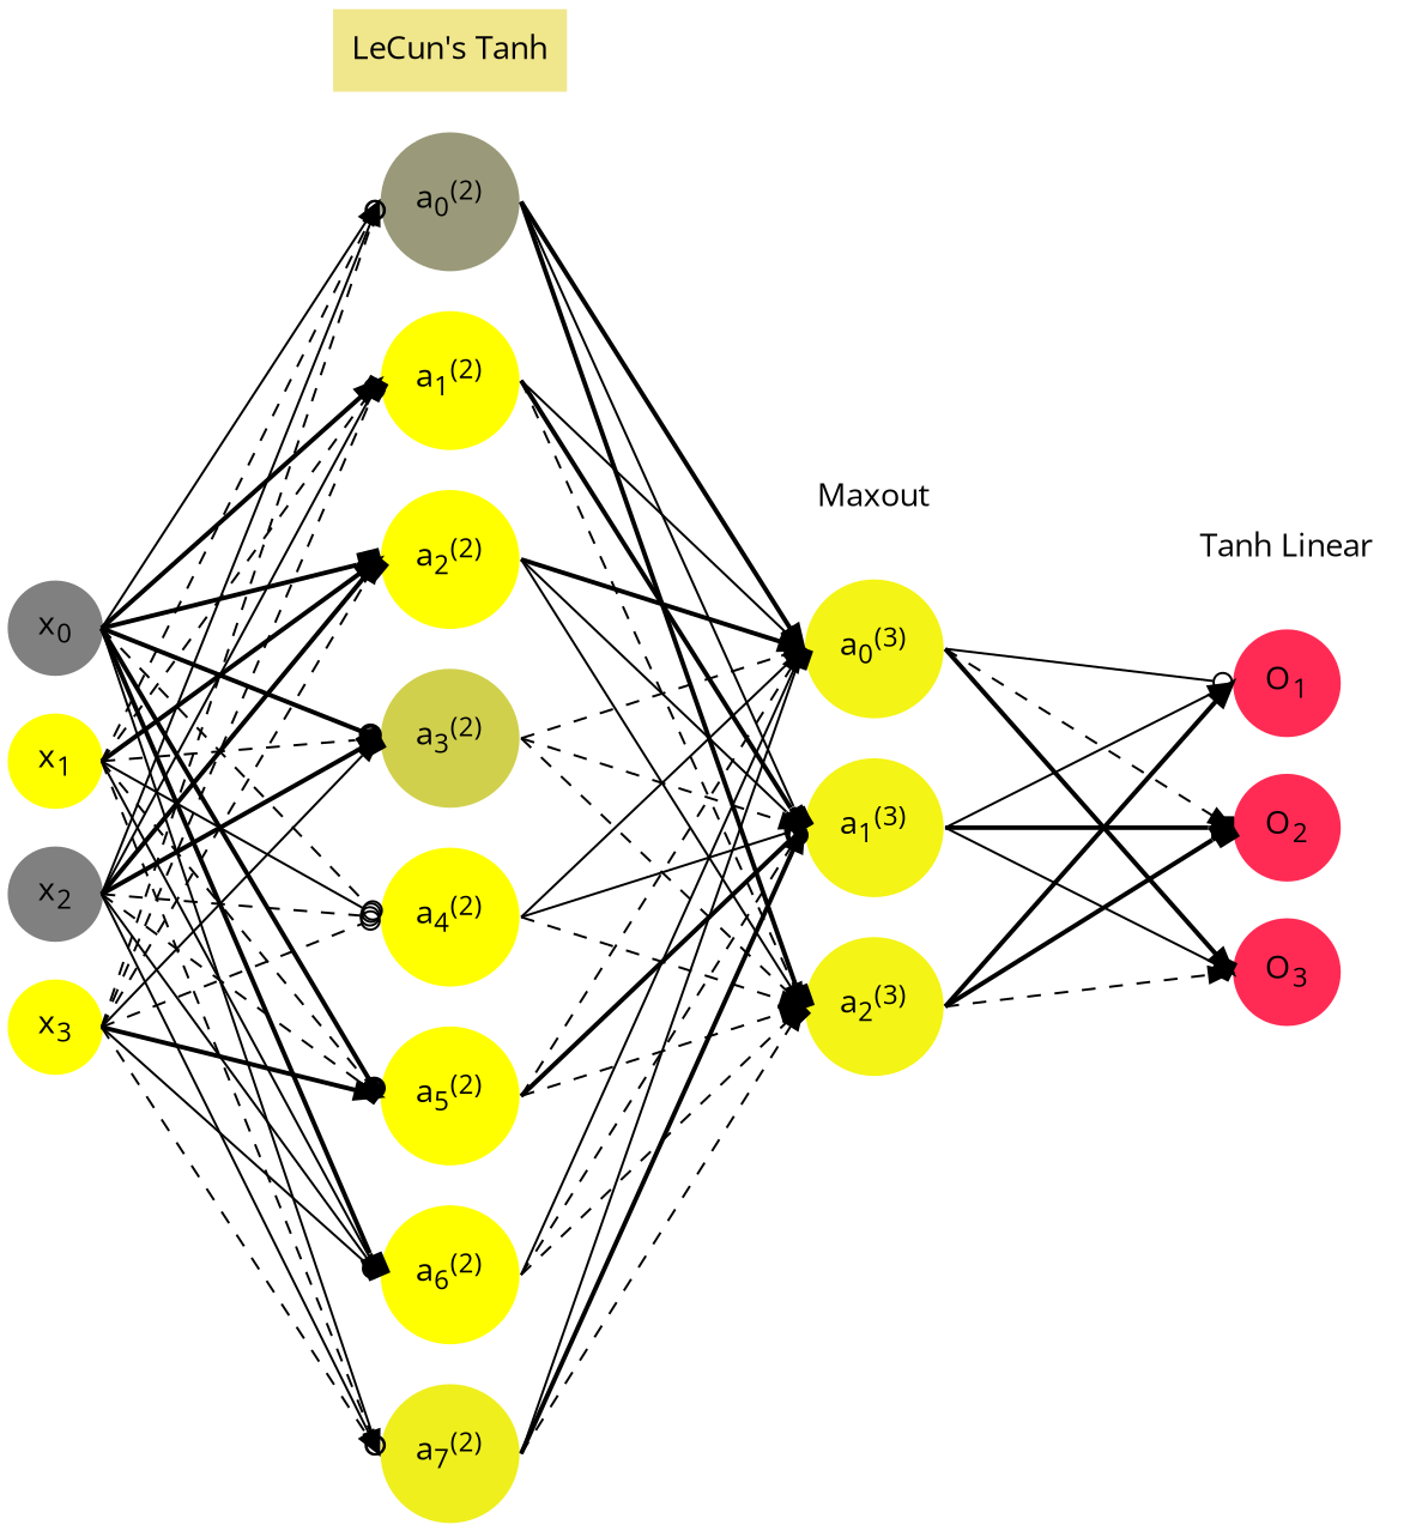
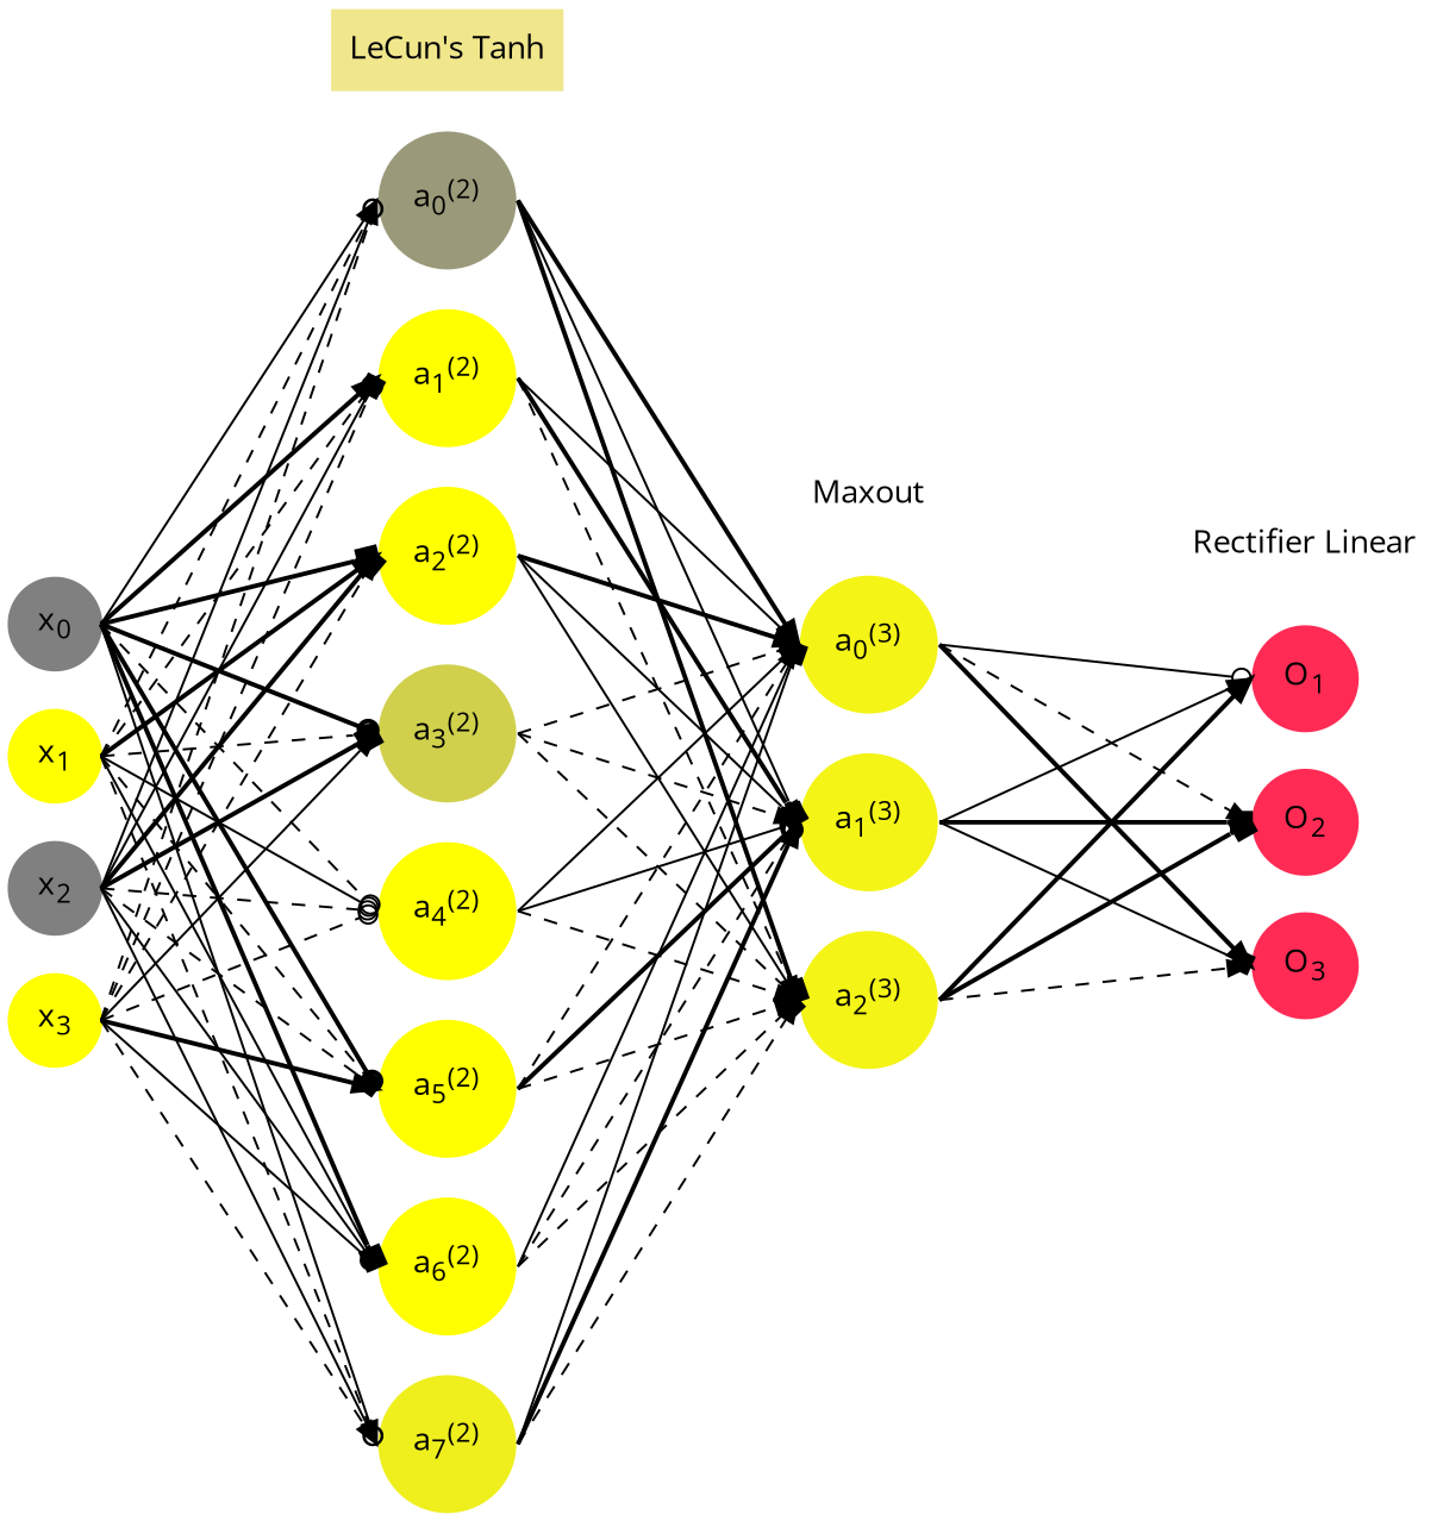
  digraph {
    rankdir=LR
    ranksep=1.4
    splines=false
    fontname="Open Sans"
    node [fillcolor="0.1667, 0.909287, 0.954643" shape=circle style=filled fontname="Open Sans"]
    edge [headport=w style=dashed tailport=e fontname="Open Sans" arrowhead=normal]
    n1 [color="0.1667, 0.0, 0.5" fillcolor="0.1667, 0.0, 0.5" label=<x<sub>0</sub>>]
    n2 [color="0.1667, 1.0, 1.0" fillcolor="0.1667, 1.0, 1.0" label=<x<sub>1</sub>>]
    n3 [color="0.1667, 0.0, 0.5" fillcolor="0.1667, 0.0, 0.5" label=<x<sub>2</sub>>]
    n4 [color="0.1667, 1.0, 1.0" fillcolor="0.1667, 1.0, 1.0" label=<x<sub>3</sub>>]
    n5 [color="0.1667, 0.207042, 0.603521" fillcolor="0.1667, 0.207042, 0.603521" label=<a<sub>0</sub><sup>(2)</sup>>]
    n6 [color="0.1667, 1.214154, 1.107077" fillcolor="0.1667, 1.214154, 1.107077" label=<a<sub>1</sub><sup>(2)</sup>>]
    n7 [color="0.1667, 1.116237, 1.058118" fillcolor="0.1667, 1.116237, 1.058118" label=<a<sub>2</sub><sup>(2)</sup>>]
    n8 [color="0.1667, 0.627294, 0.813647" fillcolor="0.1667, 0.627294, 0.813647" label=<a<sub>3</sub><sup>(2)</sup>>]
    n9 [color="0.1667, 1.346370, 1.173185" fillcolor="0.1667, 1.346370, 1.173185" label=<a<sub>4</sub><sup>(2)</sup>>]
    n10 [color="0.1667, 1.216522, 1.108261" fillcolor="0.1667, 1.216522, 1.108261" label=<a<sub>5</sub><sup>(2)</sup>>]
    n11 [color="0.1667, 1.330674, 1.165337" fillcolor="0.1667, 1.330674, 1.165337" label=<a<sub>6</sub><sup>(2)</sup>>]
    n12 [color="0.1667, 0.872272, 0.936136" fillcolor="0.1667, 0.872272, 0.936136" label=<a<sub>7</sub><sup>(2)</sup>>]
    n13 [color="0.1667, 0.909287, 0.954643" label=<a<sub>0</sub><sup>(3)</sup>>]
    n14 [color="0.1667, 0.909287, 0.954643" label=<a<sub>1</sub><sup>(3)</sup>>]
    n15 [color="0.1667, 0.909287, 0.954643" label=<a<sub>2</sub><sup>(3)</sup>>]
    n16 [color="0.9667, 0.83, 1.0" fillcolor="0.9667, 0.83, 1.0" label=<O<sub>1</sub>>]
    n17 [color="0.9667, 0.83, 1.0" fillcolor="0.9667, 0.83, 1.0" label=<O<sub>2</sub>>]
    n18 [color="0.9667, 0.83, 1.0" fillcolor="0.9667, 0.83, 1.0" label=<O<sub>3</sub>>]
    n19 [label="LeCun's Tanh" shape=plaintext fillcolor=khaki]
    n20 [label=Maxout shape=plaintext fillcolor=white]
-   n21 [label="Tanh Linear" shape=plaintext fillcolor=white]
+   n21 [label="Rectifier Linear" shape=plaintext fillcolor=white]
    subgraph sub_1 {
      n1
    }
    subgraph sub_2 {
      n2
    }
    subgraph sub_3 {
      n3
    }
    subgraph sub_4 {
      n4
    }
    subgraph sub_5 {
      n5
    }
    subgraph sub_6 {
      n6
    }
    subgraph sub_7 {
      n7
    }
    subgraph sub_8 {
      n8
    }
    subgraph sub_9 {
      n9
    }
    subgraph sub_10 {
      n10
    }
    subgraph sub_11 {
      n11
    }
    subgraph sub_12 {
      n12
    }
    subgraph sub_13 {
      n13
    }
    subgraph sub_14 {
      n14
    }
    subgraph sub_15 {
      n15
    }
    subgraph sub_16 {
      n16
    }
    subgraph sub_17 {
      n17
    }
    subgraph sub_18 {
      n18
    }
    subgraph sub_19 {
      rank=same
      n1
      n2
      n3
      n4
    }
    subgraph sub_20 {
      rank=same
      n5
      n6
      n7
      n8
      n9
      n10
      n11
      n12
    }
    subgraph sub_21 {
      rank=same
      n13
      n14
      n15
    }
    subgraph sub_22 {
      rank=same
      n16
      n17
      n18
    }
    subgraph sub_23 {
      rank=same
      n5
      n19
    }
    subgraph sub_24 {
      rank=same
      n13
      n20
    }
    subgraph sub_25 {
      rank=same
      n16
      n21
    }
    n1 -> n2 [style=invis arrowhead=""]
    n1 -> n5 [style=solid]
    n1 -> n6 [style=bold]
    n1 -> n7 [style=bold arrowhead=box]
    n1 -> n8 [style=bold arrowhead=odot]
    n1 -> n9 [arrowhead=odot]
    n1 -> n10 [style=bold arrowhead=odot]
    n1 -> n11 [style=bold arrowhead=box]
    n1 -> n12 [style=solid]
    n2 -> n3 [style=invis arrowhead=""]
    n2 -> n5 [arrowhead=odot]
    n2 -> n6 [arrowhead=odot]
    n2 -> n7 [style=bold]
    n2 -> n8 [arrowhead=box]
    n2 -> n9 [style=solid arrowhead=odot]
    n2 -> n10 [arrowhead=odot]
    n2 -> n11 [style=solid arrowhead=odot]
    n2 -> n12 [arrowhead=odot]
    n3 -> n4 [style=invis arrowhead=""]
    n3 -> n5 [style=solid arrowhead=odot]
    n3 -> n6 [style=solid arrowhead=box]
    n3 -> n7 [style=bold arrowhead=box]
    n3 -> n8 [style=bold arrowhead=box]
    n3 -> n9 [arrowhead=odot]
    n3 -> n10 [arrowhead=box]
    n3 -> n11 [style=solid arrowhead=odot]
    n3 -> n12 [style=solid arrowhead=odot]
    n4 -> n5
    n4 -> n6 [arrowhead=odot]
    n4 -> n7
    n4 -> n8 [style=solid]
    n4 -> n9 [arrowhead=odot]
    n4 -> n10 [style=bold]
    n4 -> n11 [style=solid arrowhead=odot]
    n4 -> n12
    n5 -> n6 [style=invis arrowhead=""]
    n5 -> n13 [style=bold]
    n5 -> n14 [style=solid arrowhead=box]
    n5 -> n15 [style=bold arrowhead=box]
    n6 -> n7 [style=invis arrowhead=""]
    n6 -> n13 [style=solid]
    n6 -> n14 [style=bold arrowhead=box]
    n6 -> n15
    n7 -> n8 [style=invis arrowhead=""]
    n7 -> n13 [style=bold]
    n7 -> n14 [style=solid arrowhead=box]
    n7 -> n15 [style=solid arrowhead=box]
    n8 -> n9 [style=invis arrowhead=""]
    n8 -> n13 [arrowhead=box]
    n8 -> n14
    n8 -> n15 [arrowhead=odot]
    n9 -> n10 [style=invis arrowhead=""]
    n9 -> n13 [style=solid arrowhead=box]
    n9 -> n14 [style=solid arrowhead=odot]
    n9 -> n15
    n10 -> n11 [style=invis arrowhead=""]
    n10 -> n13
    n10 -> n14 [style=bold arrowhead=odot]
    n10 -> n15
    n11 -> n12 [style=invis arrowhead=""]
    n11 -> n13 [style=solid arrowhead=odot]
    n11 -> n14 [arrowhead=odot]
    n11 -> n15 [arrowhead=box]
    n12 -> n13 [style=solid arrowhead=box]
    n12 -> n14 [style=bold]
    n12 -> n15
    n13 -> n14 [style=invis arrowhead=""]
    n13 -> n16 [style=solid arrowhead=odot]
    n13 -> n17
    n13 -> n18 [style=bold]
    n14 -> n15 [style=invis arrowhead=""]
    n14 -> n16 [style=solid]
    n14 -> n17 [style=bold arrowhead=box]
    n14 -> n18 [style=solid arrowhead=box]
    n15 -> n16 [style=bold]
    n15 -> n17 [style=bold arrowhead=box]
    n15 -> n18
    n16 -> n17 [style=invis arrowhead=""]
    n17 -> n18 [style=invis arrowhead=""]
    n19 -> n5 [style=invis arrowhead=""]
    n20 -> n13 [style=invis arrowhead=""]
    n21 -> n16 [style=invis arrowhead=""]
  }
